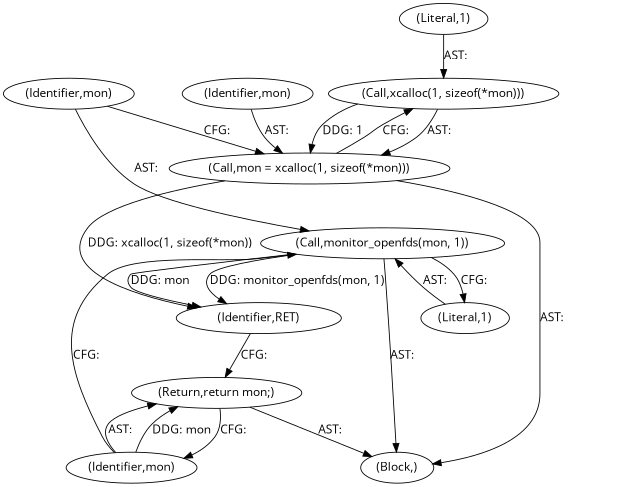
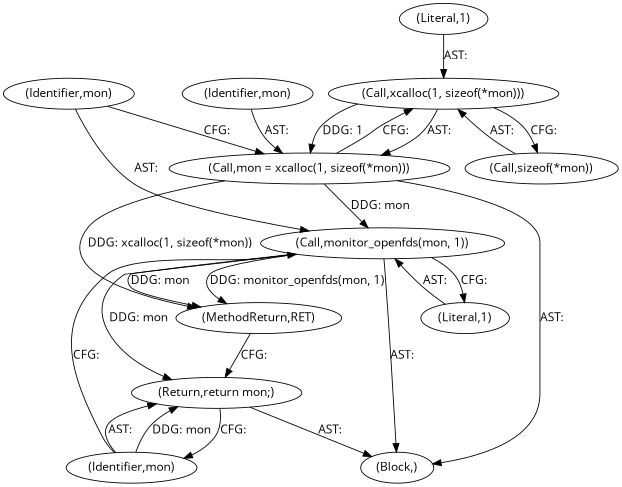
  digraph {
    fontname="Open Sans"
    node [fontname="Open Sans"]
    edge [fontname="Open Sans"]
    n1 [label="(Call,xcalloc(1, sizeof(*mon)))"]
    n2 [label="(Call,mon = xcalloc(1, sizeof(*mon)))"]
+   n3 [label="(Call,sizeof(*mon))"]
    n4 [label="(Call,monitor_openfds(mon, 1))"]
-   n5 [label="(Identifier,RET)"]
+   n5 [label="(MethodReturn,RET)"]
    n6 [label="(Block,)"]
    n7 [label="(Return,return mon;)"]
    n8 [label="(Literal,1)"]
    n9 [label="(Identifier,mon)"]
    n10 [label="(Identifier,mon)"]
    n11 [label="(Identifier,mon)"]
    n12 [label="(Literal,1)"]
    n1 -> n2 [label="AST: "]
    n1 -> n2 [label="DDG: 1"]
+   n1 -> n3 [label="CFG: "]
    n2 -> n1 [label="CFG: "]
+   n2 -> n4 [label="DDG: mon"]
    n2 -> n5 [label="DDG: xcalloc(1, sizeof(*mon))"]
    n2 -> n6 [label="AST: "]
+   n3 -> n1 [label="AST: "]
    n4 -> n5 [label="DDG: mon"]
    n4 -> n5 [label="DDG: monitor_openfds(mon, 1)"]
    n4 -> n6 [label="AST: "]
+   n4 -> n7 [label="DDG: mon"]
    n4 -> n8 [label="CFG: "]
    n5 -> n7 [label="CFG: "]
    n7 -> n6 [label="AST: "]
    n7 -> n9 [label="CFG: "]
    n8 -> n4 [label="AST: "]
    n9 -> n4 [label="CFG: "]
    n9 -> n7 [label="AST: "]
    n9 -> n7 [label="DDG: mon"]
    n10 -> n2 [label="AST: "]
    n11 -> n2 [label="CFG: "]
    n11 -> n4 [label="AST: "]
    n12 -> n1 [label="AST: "]
  }
